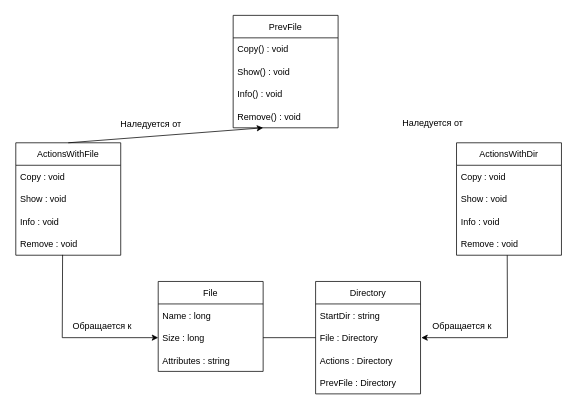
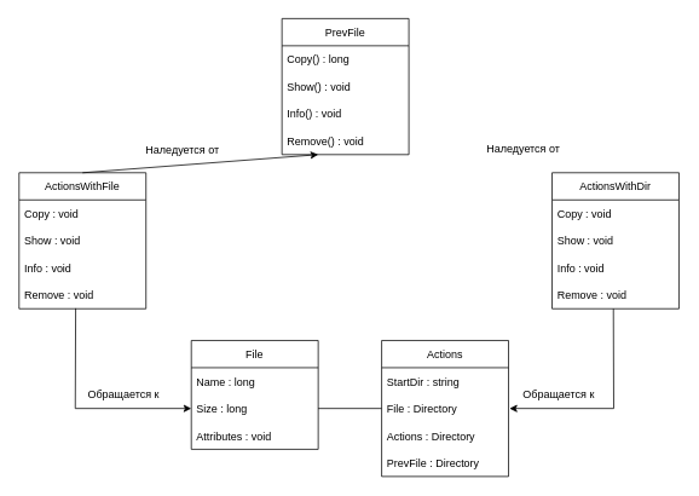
  <mxCell id="0" />
  <mxCell id="1" parent="0" />
- <mxCell id="2" value="Directory" style="swimlane;fontStyle=0;childLayout=stackLayout;horizontal=1;startSize=30;horizontalStack=0;resizeParent=1;resizeParentMax=0;resizeLast=0;collapsible=1;marginBottom=0;" parent="1" vertex="1"><mxGeometry x="420" y="375" width="140" height="150" as="geometry"><mxRectangle x="340" y="200" width="80" height="30" as="alternateBounds" /></mxGeometry></mxCell>
+ <mxCell id="2" value="Actions" style="swimlane;fontStyle=0;childLayout=stackLayout;horizontal=1;startSize=30;horizontalStack=0;resizeParent=1;resizeParentMax=0;resizeLast=0;collapsible=1;marginBottom=0;" parent="1" vertex="1"><mxGeometry x="420" y="375" width="140" height="150" as="geometry"><mxRectangle x="340" y="200" width="80" height="30" as="alternateBounds" /></mxGeometry></mxCell>
  <mxCell id="3" value="StartDir : string" style="text;strokeColor=none;fillColor=none;align=left;verticalAlign=middle;spacingLeft=4;spacingRight=4;overflow=hidden;points=[[0,0.5],[1,0.5]];portConstraint=eastwest;rotatable=0;" parent="2" vertex="1"><mxGeometry y="30" width="140" height="30" as="geometry" /></mxCell>
  <mxCell id="4" value="File : Directory" style="text;strokeColor=none;fillColor=none;align=left;verticalAlign=middle;spacingLeft=4;spacingRight=4;overflow=hidden;points=[[0,0.5],[1,0.5]];portConstraint=eastwest;rotatable=0;" parent="2" vertex="1"><mxGeometry y="60" width="140" height="30" as="geometry" /></mxCell>
  <mxCell id="5" value="Actions : Directory" style="text;strokeColor=none;fillColor=none;align=left;verticalAlign=middle;spacingLeft=4;spacingRight=4;overflow=hidden;points=[[0,0.5],[1,0.5]];portConstraint=eastwest;rotatable=0;" parent="2" vertex="1"><mxGeometry y="90" width="140" height="30" as="geometry" /></mxCell>
  <mxCell id="6" value="PrevFile : Directory" style="text;strokeColor=none;fillColor=none;align=left;verticalAlign=middle;spacingLeft=4;spacingRight=4;overflow=hidden;points=[[0,0.5],[1,0.5]];portConstraint=eastwest;rotatable=0;" parent="2" vertex="1"><mxGeometry y="120" width="140" height="30" as="geometry" /></mxCell>
  <mxCell id="7" value="File" style="swimlane;fontStyle=0;childLayout=stackLayout;horizontal=1;startSize=30;horizontalStack=0;resizeParent=1;resizeParentMax=0;resizeLast=0;collapsible=1;marginBottom=0;" parent="1" vertex="1"><mxGeometry x="210" y="375" width="140" height="120" as="geometry"><mxRectangle x="340" y="200" width="80" height="30" as="alternateBounds" /></mxGeometry></mxCell>
  <mxCell id="8" value="Name : long" style="text;strokeColor=none;fillColor=none;align=left;verticalAlign=middle;spacingLeft=4;spacingRight=4;overflow=hidden;points=[[0,0.5],[1,0.5]];portConstraint=eastwest;rotatable=0;" parent="7" vertex="1"><mxGeometry y="30" width="140" height="30" as="geometry" /></mxCell>
  <mxCell id="9" value="Size : long" style="text;strokeColor=none;fillColor=none;align=left;verticalAlign=middle;spacingLeft=4;spacingRight=4;overflow=hidden;points=[[0,0.5],[1,0.5]];portConstraint=eastwest;rotatable=0;" parent="7" vertex="1"><mxGeometry y="60" width="140" height="30" as="geometry" /></mxCell>
- <mxCell id="10" value="Attributes : string" style="text;strokeColor=none;fillColor=none;align=left;verticalAlign=middle;spacingLeft=4;spacingRight=4;overflow=hidden;points=[[0,0.5],[1,0.5]];portConstraint=eastwest;rotatable=0;" parent="7" vertex="1"><mxGeometry y="90" width="140" height="30" as="geometry" /></mxCell>
+ <mxCell id="10" value="Attributes : void" style="text;strokeColor=none;fillColor=none;align=left;verticalAlign=middle;spacingLeft=4;spacingRight=4;overflow=hidden;points=[[0,0.5],[1,0.5]];portConstraint=eastwest;rotatable=0;" parent="7" vertex="1"><mxGeometry y="90" width="140" height="30" as="geometry" /></mxCell>
  <mxCell id="11" value="PrevFile" style="swimlane;fontStyle=0;childLayout=stackLayout;horizontal=1;startSize=30;horizontalStack=0;resizeParent=1;resizeParentMax=0;resizeLast=0;collapsible=1;marginBottom=0;" parent="1" vertex="1"><mxGeometry x="310" y="20" width="140" height="150" as="geometry" /></mxCell>
- <mxCell id="12" value="Copy() : void" style="text;strokeColor=none;fillColor=none;align=left;verticalAlign=middle;spacingLeft=4;spacingRight=4;overflow=hidden;points=[[0,0.5],[1,0.5]];portConstraint=eastwest;rotatable=0;" parent="11" vertex="1"><mxGeometry y="30" width="140" height="30" as="geometry" /></mxCell>
+ <mxCell id="12" value="Copy() : long" style="text;strokeColor=none;fillColor=none;align=left;verticalAlign=middle;spacingLeft=4;spacingRight=4;overflow=hidden;points=[[0,0.5],[1,0.5]];portConstraint=eastwest;rotatable=0;" parent="11" vertex="1"><mxGeometry y="30" width="140" height="30" as="geometry" /></mxCell>
  <mxCell id="13" value="Show() : void" style="text;strokeColor=none;fillColor=none;align=left;verticalAlign=middle;spacingLeft=4;spacingRight=4;overflow=hidden;points=[[0,0.5],[1,0.5]];portConstraint=eastwest;rotatable=0;" parent="11" vertex="1"><mxGeometry y="60" width="140" height="30" as="geometry" /></mxCell>
  <mxCell id="14" value="Info() : void" style="text;strokeColor=none;fillColor=none;align=left;verticalAlign=middle;spacingLeft=4;spacingRight=4;overflow=hidden;points=[[0,0.5],[1,0.5]];portConstraint=eastwest;rotatable=0;" parent="11" vertex="1"><mxGeometry y="90" width="140" height="30" as="geometry" /></mxCell>
  <mxCell id="15" value="Remove() : void" style="text;strokeColor=none;fillColor=none;align=left;verticalAlign=middle;spacingLeft=4;spacingRight=4;overflow=hidden;points=[[0,0.5],[1,0.5]];portConstraint=eastwest;rotatable=0;" parent="11" vertex="1"><mxGeometry y="120" width="140" height="30" as="geometry" /></mxCell>
  <mxCell id="16" value="ActionsWithFile" style="swimlane;fontStyle=0;childLayout=stackLayout;horizontal=1;startSize=30;horizontalStack=0;resizeParent=1;resizeParentMax=0;resizeLast=0;collapsible=1;marginBottom=0;" parent="1" vertex="1"><mxGeometry x="20" y="190" width="140" height="150" as="geometry" /></mxCell>
  <mxCell id="17" value="Copy : void" style="text;strokeColor=none;fillColor=none;align=left;verticalAlign=middle;spacingLeft=4;spacingRight=4;overflow=hidden;points=[[0,0.5],[1,0.5]];portConstraint=eastwest;rotatable=0;" parent="16" vertex="1"><mxGeometry y="30" width="140" height="30" as="geometry" /></mxCell>
  <mxCell id="18" value="Show : void" style="text;strokeColor=none;fillColor=none;align=left;verticalAlign=middle;spacingLeft=4;spacingRight=4;overflow=hidden;points=[[0,0.5],[1,0.5]];portConstraint=eastwest;rotatable=0;" parent="16" vertex="1"><mxGeometry y="60" width="140" height="30" as="geometry" /></mxCell>
  <mxCell id="19" value="Info : void" style="text;strokeColor=none;fillColor=none;align=left;verticalAlign=middle;spacingLeft=4;spacingRight=4;overflow=hidden;points=[[0,0.5],[1,0.5]];portConstraint=eastwest;rotatable=0;" parent="16" vertex="1"><mxGeometry y="90" width="140" height="30" as="geometry" /></mxCell>
  <mxCell id="20" value="Remove : void" style="text;strokeColor=none;fillColor=none;align=left;verticalAlign=middle;spacingLeft=4;spacingRight=4;overflow=hidden;points=[[0,0.5],[1,0.5]];portConstraint=eastwest;rotatable=0;" parent="16" vertex="1"><mxGeometry y="120" width="140" height="30" as="geometry" /></mxCell>
  <mxCell id="21" value="ActionsWithDir" style="swimlane;fontStyle=0;childLayout=stackLayout;horizontal=1;startSize=30;horizontalStack=0;resizeParent=1;resizeParentMax=0;resizeLast=0;collapsible=1;marginBottom=0;" parent="1" vertex="1"><mxGeometry x="608" y="190" width="140" height="150" as="geometry" /></mxCell>
  <mxCell id="22" value="Copy : void" style="text;strokeColor=none;fillColor=none;align=left;verticalAlign=middle;spacingLeft=4;spacingRight=4;overflow=hidden;points=[[0,0.5],[1,0.5]];portConstraint=eastwest;rotatable=0;" parent="21" vertex="1"><mxGeometry y="30" width="140" height="30" as="geometry" /></mxCell>
  <mxCell id="23" value="Show : void" style="text;strokeColor=none;fillColor=none;align=left;verticalAlign=middle;spacingLeft=4;spacingRight=4;overflow=hidden;points=[[0,0.5],[1,0.5]];portConstraint=eastwest;rotatable=0;" parent="21" vertex="1"><mxGeometry y="60" width="140" height="30" as="geometry" /></mxCell>
  <mxCell id="24" value="Info : void" style="text;strokeColor=none;fillColor=none;align=left;verticalAlign=middle;spacingLeft=4;spacingRight=4;overflow=hidden;points=[[0,0.5],[1,0.5]];portConstraint=eastwest;rotatable=0;" parent="21" vertex="1"><mxGeometry y="90" width="140" height="30" as="geometry" /></mxCell>
  <mxCell id="25" value="Remove : void" style="text;strokeColor=none;fillColor=none;align=left;verticalAlign=middle;spacingLeft=4;spacingRight=4;overflow=hidden;points=[[0,0.5],[1,0.5]];portConstraint=eastwest;rotatable=0;" parent="21" vertex="1"><mxGeometry y="120" width="140" height="30" as="geometry" /></mxCell>
  <mxCell id="26" value="" style="endArrow=classic;html=1;rounded=0;exitX=0.5;exitY=0;exitDx=0;exitDy=0;" parent="1" source="16" edge="1"><mxGeometry width="50" height="50" relative="1" as="geometry"><mxPoint x="230" y="110" as="sourcePoint" /><mxPoint x="350" y="170" as="targetPoint" /></mxGeometry></mxCell>
  <mxCell id="27" value="" style="edgeStyle=orthogonalEdgeStyle;rounded=0;orthogonalLoop=1;jettySize=auto;html=1;exitX=1;exitY=0.5;exitDx=0;exitDy=0;entryX=0;entryY=0.5;entryDx=0;entryDy=0;endArrow=none;" parent="1" source="9" target="4" edge="1"><mxGeometry relative="1" as="geometry" /></mxCell>
  <mxCell id="28" value="" style="endArrow=classic;html=1;rounded=0;exitX=0.446;exitY=0.985;exitDx=0;exitDy=0;exitPerimeter=0;entryX=0;entryY=0.5;entryDx=0;entryDy=0;" parent="1" source="20" target="9" edge="1"><mxGeometry width="50" height="50" relative="1" as="geometry"><mxPoint x="390" y="330" as="sourcePoint" /><mxPoint x="440" y="280" as="targetPoint" /><Array as="points"><mxPoint x="82" y="450" /></Array></mxGeometry></mxCell>
  <mxCell id="29" value="" style="endArrow=classic;html=1;rounded=0;entryX=1;entryY=0.5;entryDx=0;entryDy=0;" parent="1" edge="1"><mxGeometry width="50" height="50" relative="1" as="geometry"><mxPoint x="675.652" y="340" as="sourcePoint" /><mxPoint x="561" y="450" as="targetPoint" /><Array as="points"><mxPoint x="676" y="450" /></Array></mxGeometry></mxCell>
  <mxCell id="30" value="Обращается к" style="text;html=1;resizable=0;autosize=1;align=center;verticalAlign=middle;points=[];fillColor=none;strokeColor=none;rounded=0;" parent="1" vertex="1"><mxGeometry x="90" y="425" width="90" height="20" as="geometry" /></mxCell>
  <mxCell id="31" value="Обращается к" style="text;html=1;resizable=0;autosize=1;align=center;verticalAlign=middle;points=[];fillColor=none;strokeColor=none;rounded=0;" parent="1" vertex="1"><mxGeometry x="570" y="425" width="90" height="20" as="geometry" /></mxCell>
  <mxCell id="32" value="Наледуется от" style="text;html=1;resizable=0;autosize=1;align=center;verticalAlign=middle;points=[];fillColor=none;strokeColor=none;rounded=0;" parent="1" vertex="1"><mxGeometry x="150" y="155" width="100" height="20" as="geometry" /></mxCell>
  <mxCell id="33" value="Наледуется от" style="text;html=1;resizable=0;autosize=1;align=center;verticalAlign=middle;points=[];fillColor=none;strokeColor=none;rounded=0;" parent="1" vertex="1"><mxGeometry x="526" y="154" width="100" height="20" as="geometry" /></mxCell>
